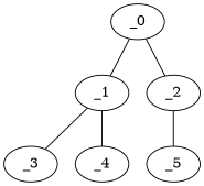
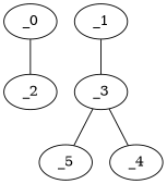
  graph {
    _0 [x=0.697629 y=0.671819]
    _1 [x=1.057 y=2.23973]
    _2 [x=2.3 y=0.71]
    _3 [x=0.799903 y=1.41478]
    _5 [x=2.20045 y=2.64667]
    _4 [x=2.11223 y=1.79909]
-   _0 -- _1
    _0 -- _2
    _1 -- _3
-   _2 -- _5
-   _1 -- _4
+   _3 -- _5
+   _3 -- _4
  }
